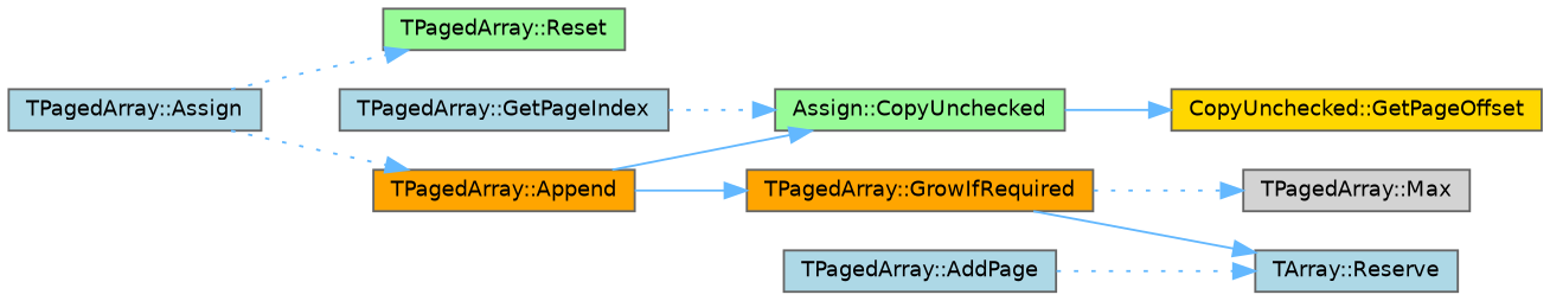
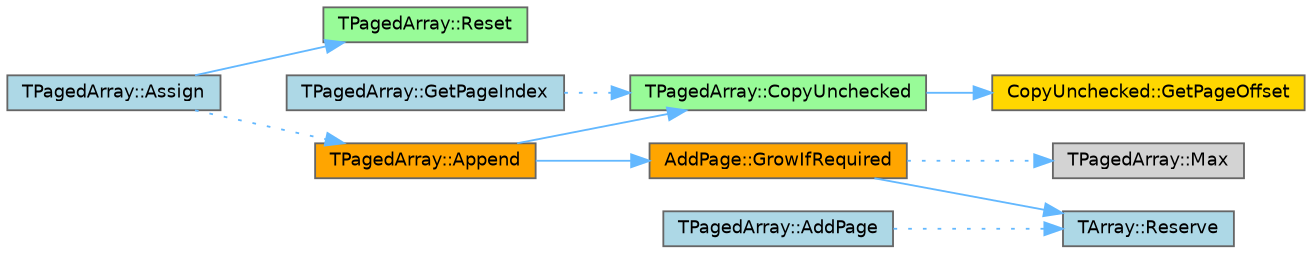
  digraph {
    rankdir=LR
    node [color=grey40 fillcolor=lightblue fontname=Helvetica fontsize=10 shape=box style=filled]
    edge [color=steelblue1 fontname=Helvetica fontsize=10 labelfontname=Helvetica labelfontsize=10 style=solid]
    n1 [color=gray40 fontcolor=black height=0.2 label="TPagedArray::Assign" width=0.4]
    n2 [fillcolor=orange height=0.2 label="TPagedArray::Append" width=0.4]
    n3 [fillcolor=palegreen height=0.2 label="TPagedArray::Reset" width=0.4]
-   n4 [fillcolor=palegreen height=0.2 label="Assign::CopyUnchecked" width=0.4]
-   n5 [fillcolor=orange height=0.2 label="TPagedArray::GrowIfRequired" width=0.4]
+   n4 [fillcolor=palegreen height=0.2 label="TPagedArray::CopyUnchecked" width=0.4]
+   n5 [fillcolor=orange height=0.2 label="AddPage::GrowIfRequired" width=0.4]
    n6 [fillcolor=gold height=0.2 label="CopyUnchecked::GetPageOffset" width=0.4]
    n7 [fillcolor=lightgrey height=0.2 label="TPagedArray::Max" width=0.4]
    n8 [height=0.2 label="TArray::Reserve" width=0.4]
    n9 [height=0.2 label="TPagedArray::GetPageIndex" width=0.4]
    n10 [height=0.2 label="TPagedArray::AddPage" width=0.4]
    n1 -> n2 [style=dotted]
-   n1 -> n3 [style=dotted]
+   n1 -> n3
    n2 -> n4
    n2 -> n5
    n4 -> n6
    n5 -> n7 [style=dotted]
    n5 -> n8
    n9 -> n4 [style=dotted]
    n10 -> n8 [style=dotted]
  }
